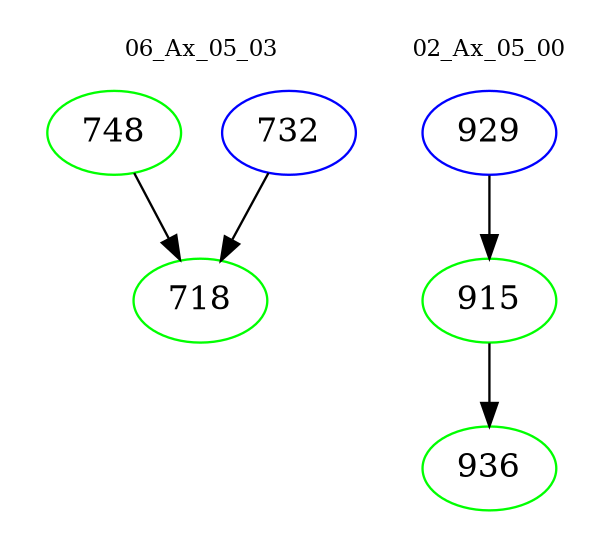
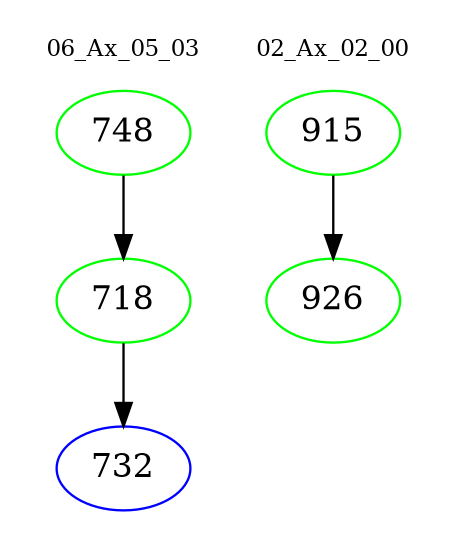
  digraph {
    node [color=green]
    edge [color=black]
    n1 [color=blue label=732]
    n2 [label=718]
    n3 [label=748]
-   n4 [color=blue label=929]
    n5 [label=915]
-   n6 [label=936]
+   n6 [label=926]
    subgraph cluster_1 {
      color=white
      fontsize=10
      label="06_Ax_05_03"
      n1
      n2
      n3
    }
    subgraph cluster_2 {
      color=white
      fontsize=10
-     label="02_Ax_05_00"
-     n4
+     label="02_Ax_02_00"
      n5
      n6
    }
-   n1 -> n2
+   n2 -> n1
    n3 -> n2
-   n4 -> n5
    n5 -> n6
  }
